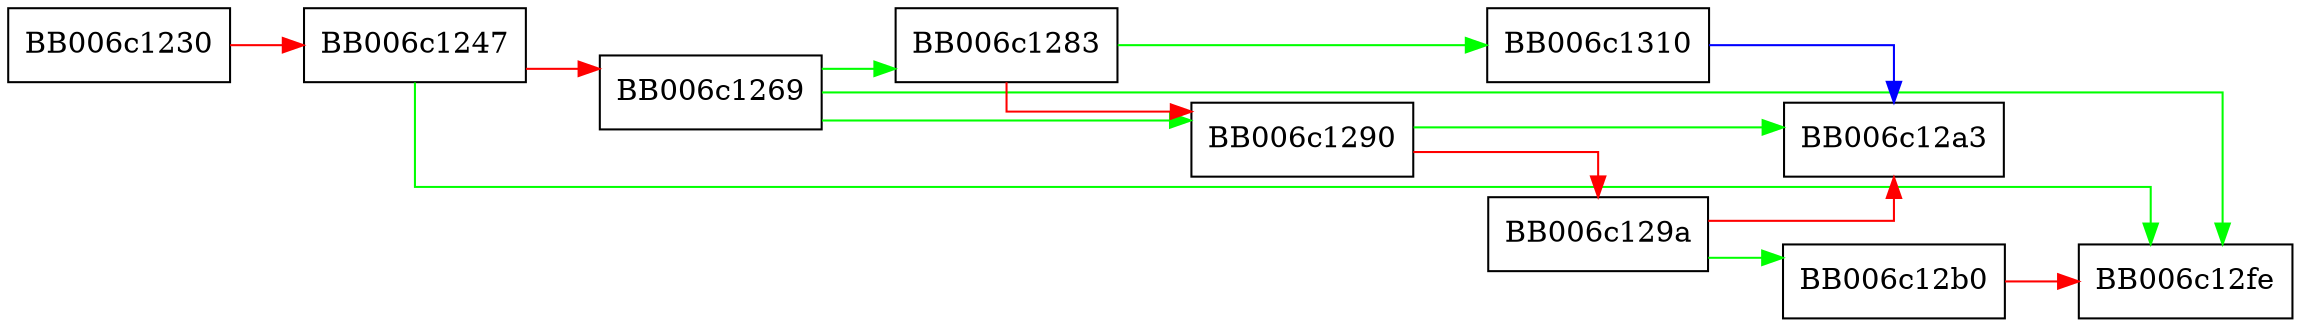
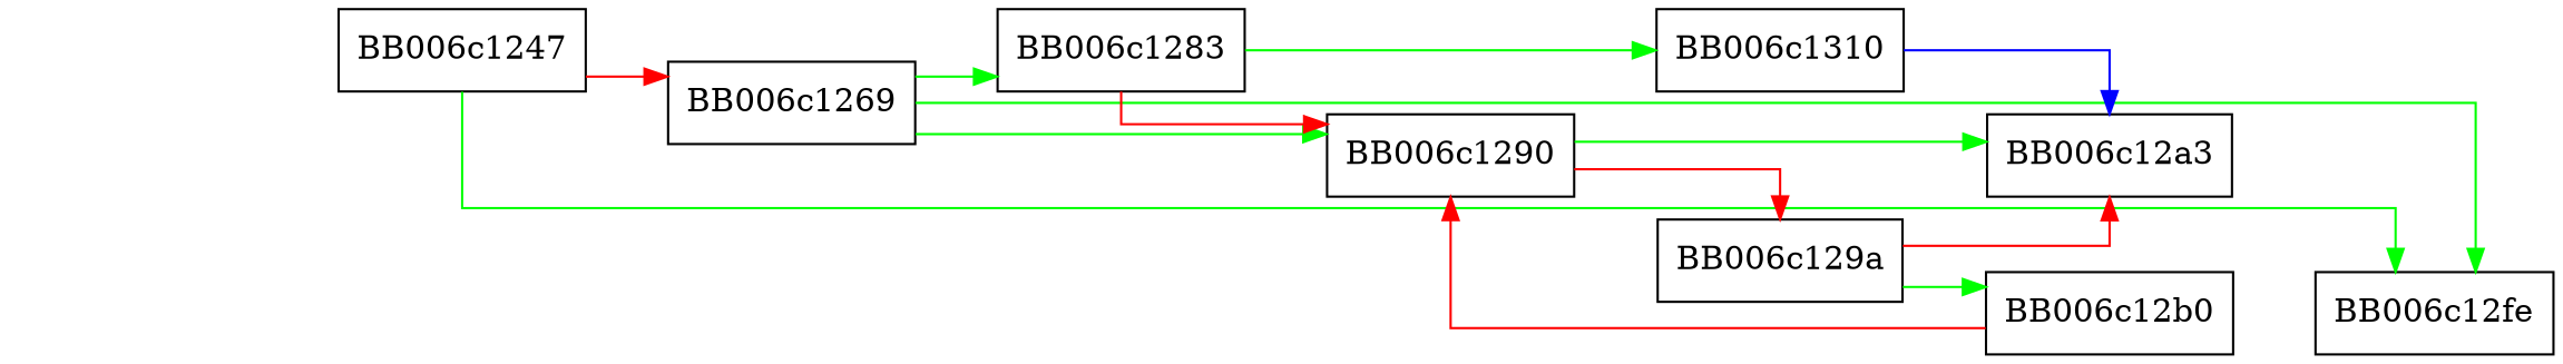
  digraph {
    rankdir=LR
    splines=ortho
    node [shape=box]
    edge [color=green]
-   BB006c1230
    BB006c1247
    BB006c12fe
    BB006c1269
    BB006c1290
    BB006c1283
    BB006c12a3
    BB006c129a
    BB006c1310
    BB006c12b0
-   BB006c1230 -> BB006c1247 [color=red]
    BB006c1247 -> BB006c12fe
    BB006c1247 -> BB006c1269 [color=red]
    BB006c1269 -> BB006c12fe
    BB006c1269 -> BB006c1290
    BB006c1269 -> BB006c1283
    BB006c1290 -> BB006c12a3
    BB006c1290 -> BB006c129a [color=red]
    BB006c1283 -> BB006c1290 [color=red]
    BB006c1283 -> BB006c1310
    BB006c129a -> BB006c12a3 [color=red]
    BB006c129a -> BB006c12b0
    BB006c1310 -> BB006c12a3 [color=blue]
-   BB006c12b0 -> BB006c12fe [color=red]
+   BB006c12b0 -> BB006c1290 [color=red]
  }
